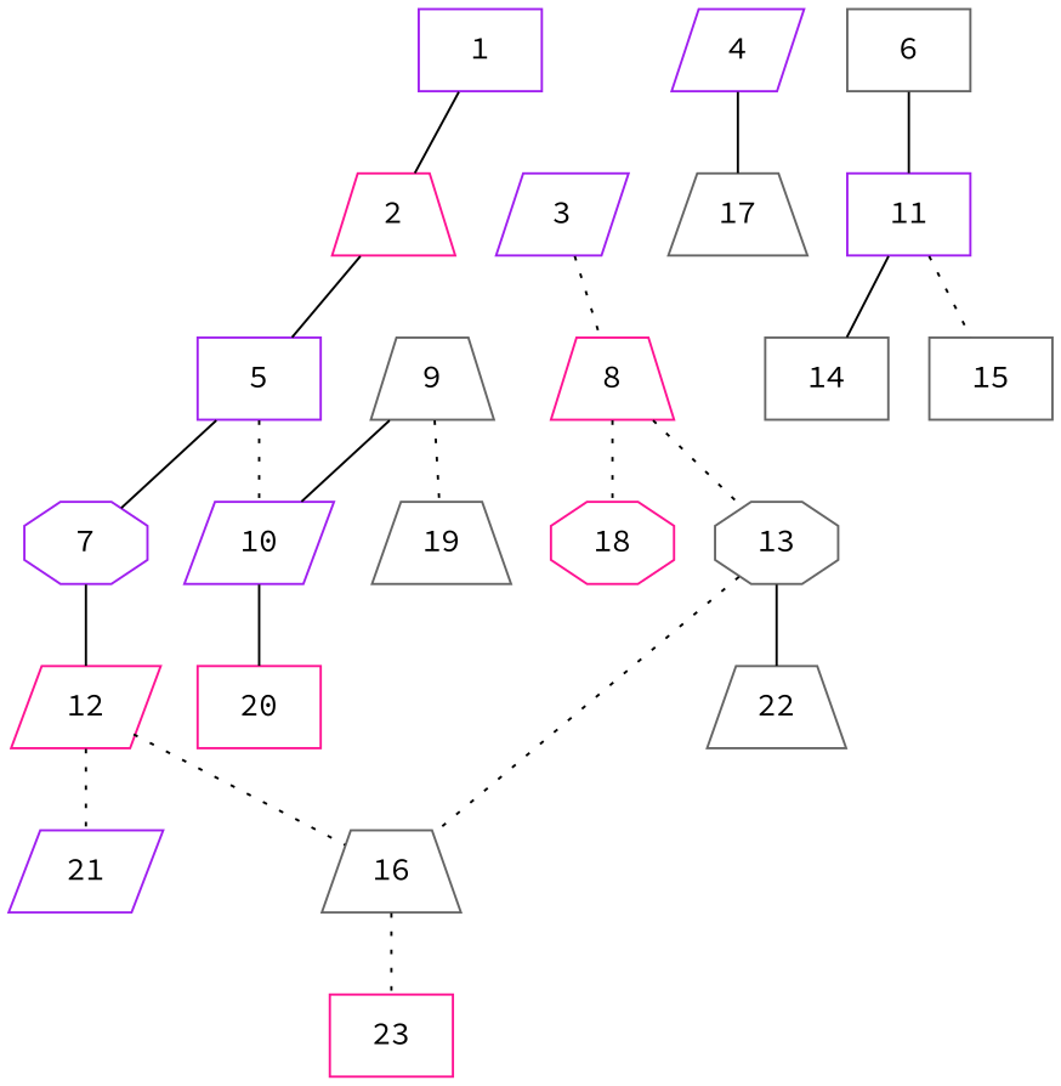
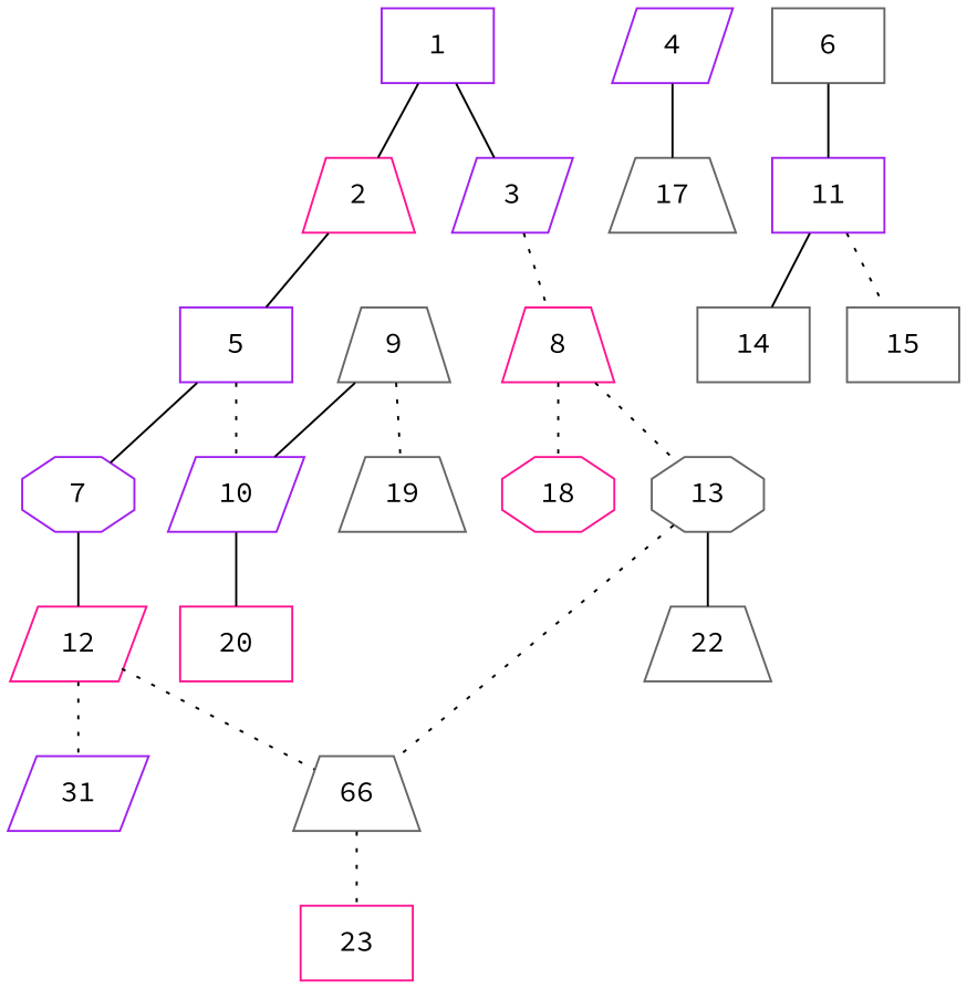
  graph {
    fontname="Source Code Pro"
    node [chem=C color=gray40 fontname="Source Code Pro" shape=box]
    edge [fontname="Source Code Pro" style=solid valence=1]
    1 [color=purple]
    2 [color=deeppink shape=trapezium]
    3 [color=purple shape=parallelogram]
    5 [chem=O color=purple]
    8 [color=deeppink shape=trapezium]
    4 [color=purple shape=parallelogram]
    17 [chem=H shape=trapezium]
    7 [color=purple shape=octagon]
    10 [color=purple shape=parallelogram]
    11 [chem=N color=purple]
    6
    12 [color=deeppink shape=parallelogram]
    13 [shape=octagon]
    18 [chem=H color=deeppink shape=octagon]
    9 [shape=trapezium]
    19 [chem=H shape=trapezium]
    20 [chem=H color=deeppink]
    14 [chem=O]
    15 [chem=O]
-   16 [shape=trapezium]
-   21 [chem=H color=purple shape=parallelogram]
+   16 [shape=trapezium label=66]
+   21 [chem=H color=purple shape=parallelogram label=31]
    22 [chem=H shape=trapezium]
    23 [chem=H color=deeppink]
    1 -- 2 [valence=2]
+   1 -- 3
    2 -- 5
    3 -- 8 [style=dotted]
    5 -- 7
    5 -- 10 [style=dotted valence=2]
    8 -- 13 [style=dotted valence=2]
    8 -- 18 [style=dotted]
    4 -- 17
    7 -- 12
    10 -- 20
    11 -- 14 [valence=2]
    11 -- 15 [style=dotted]
    6 -- 11
    12 -- 16 [style=dotted valence=2]
    12 -- 21 [style=dotted]
    13 -- 16 [style=dotted]
    13 -- 22
    9 -- 10
    9 -- 19 [style=dotted]
    16 -- 23 [style=dotted]
  }
